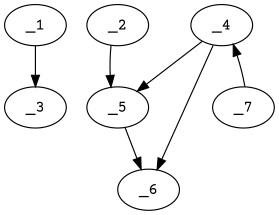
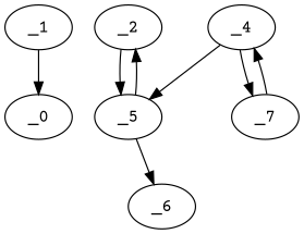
  digraph {
    fontname="Courier Prime"
    node [fontname="Courier Prime"]
    edge [fontname="Courier Prime"]
    _1 [x=30.000000 y=104.000000]
-   _3 [x=41.000000 y=116.000000]
+   _3 [x=41.000000 y=116.000000 label=_0]
    _2 [x=130.000000 y=114.000000]
    _5 [x=119.000000 y=121.000000]
    _6 [x=104.000000 y=126.000000]
    _4 [x=99.000000 y=165.000000]
    _7 [x=100.000000 y=144.000000]
    _1 -> _3 [angle=0.828849 orient=0.737154]
    _2 -> _5 [angle=2.574863 orient=0.536875]
+   _5 -> _2 [angle=-0.566729 orient=-0.536875]
    _5 -> _6 [angle=2.819842 orient=0.316228]
    _4 -> _5 [angle=-0.321751 orient=-0.316228]
-   _4 -> _6 [angle=-1.523213 orient=-0.998868]
+   _4 -> _7 [angle=-1.523213 orient=-0.998868]
    _7 -> _4 [angle=1.618379 orient=0.998868]
  }
